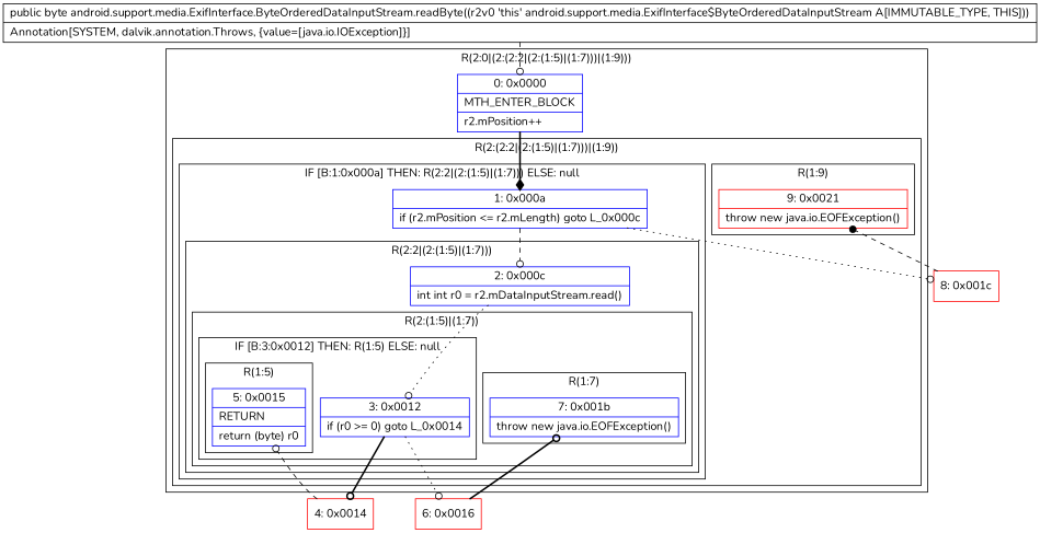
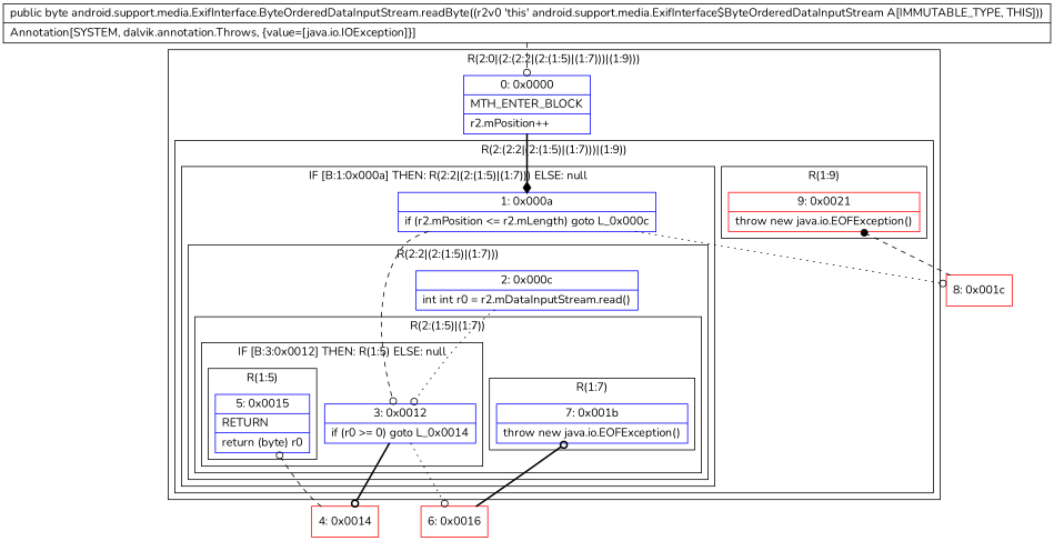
  digraph {
    fontname=Nunito
    node [color=blue fontname=Nunito shape=record]
    edge [arrowhead=odot fontname=Nunito style=dashed]
    n1 [label="{5\:\ 0x0015|RETURN\l|return (byte) r0\l}"]
    n2 [label="{3\:\ 0x0012|if (r0 \>= 0) goto L_0x0014\l}"]
    n3 [label="{7\:\ 0x001b|throw new java.io.EOFException()\l}"]
    n4 [label="{2\:\ 0x000c|int int r0 = r2.mDataInputStream.read()\l}"]
    n5 [label="{1\:\ 0x000a|if (r2.mPosition \<= r2.mLength) goto L_0x000c\l}"]
    n6 [color=red label="{9\:\ 0x0021|throw new java.io.EOFException()\l}"]
    n7 [label="{0\:\ 0x0000|MTH_ENTER_BLOCK\l|r2.mPosition++\l}"]
    n8 [color=red label="{4\:\ 0x0014}"]
    n9 [color=red label="{6\:\ 0x0016}"]
    n10 [color=red label="{8\:\ 0x001c}"]
    n11 [label="{public byte android.support.media.ExifInterface.ByteOrderedDataInputStream.readByte((r2v0 'this' android.support.media.ExifInterface$ByteOrderedDataInputStream A[IMMUTABLE_TYPE, THIS]))  | Annotation[SYSTEM, dalvik.annotation.Throws, \{value=[java.io.IOException]\}]\l}" color=""]
    subgraph cluster_1 {
      label="R(2:0|(2:(2:2|(2:(1:5)|(1:7)))|(1:9)))"
      n7
      subgraph cluster_2 {
        label="R(2:(2:2|(2:(1:5)|(1:7)))|(1:9))"
        subgraph cluster_3 {
          label="IF [B:1:0x000a] THEN: R(2:2|(2:(1:5)|(1:7))) ELSE: null"
          n5
          subgraph cluster_4 {
            label="R(2:2|(2:(1:5)|(1:7)))"
            n4
            subgraph cluster_5 {
              label="R(2:(1:5)|(1:7))"
              subgraph cluster_6 {
                label="IF [B:3:0x0012] THEN: R(1:5) ELSE: null"
                n2
                subgraph cluster_7 {
                  label="R(1:5)"
                  n1
                }
              }
              subgraph cluster_8 {
                label="R(1:7)"
                n3
              }
            }
          }
        }
        subgraph cluster_9 {
          label="R(1:9)"
          n6
        }
      }
    }
    n2 -> n8 [style=bold]
    n2 -> n9 [style=dotted]
    n4 -> n2 [style=dotted]
-   n5 -> n4
+   n5 -> n2
    n5 -> n10 [style=dotted]
    n7 -> n5 [arrowhead=diamond style=bold]
    n8 -> n1
    n9 -> n3 [style=bold]
    n10 -> n6 [arrowhead=dot]
    n11 -> n7
  }
